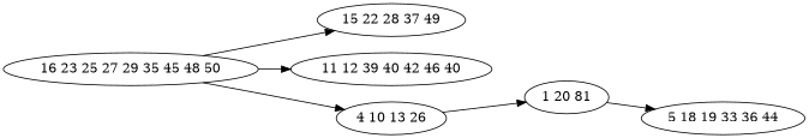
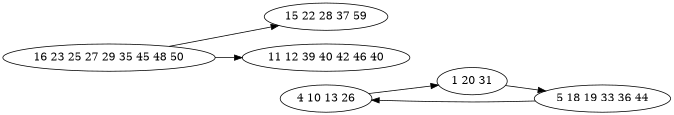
  digraph {
    rankdir=LR
    n1 [label="16 23 25 27 29 35 45 48 50"]
-   n2 [label="15 22 28 37 49"]
+   n2 [label="15 22 28 37 59"]
    n3 [label="11 12 39 40 42 46 40"]
    n4 [label="4 10 13 26"]
-   n5 [label="1 20 81"]
+   n5 [label="1 20 31"]
    n6 [label="5 18 19 33 36 44"]
    n1 -> n2
    n1 -> n3
-   n1 -> n4
+   n6 -> n4
    n4 -> n5
    n5 -> n6
  }
